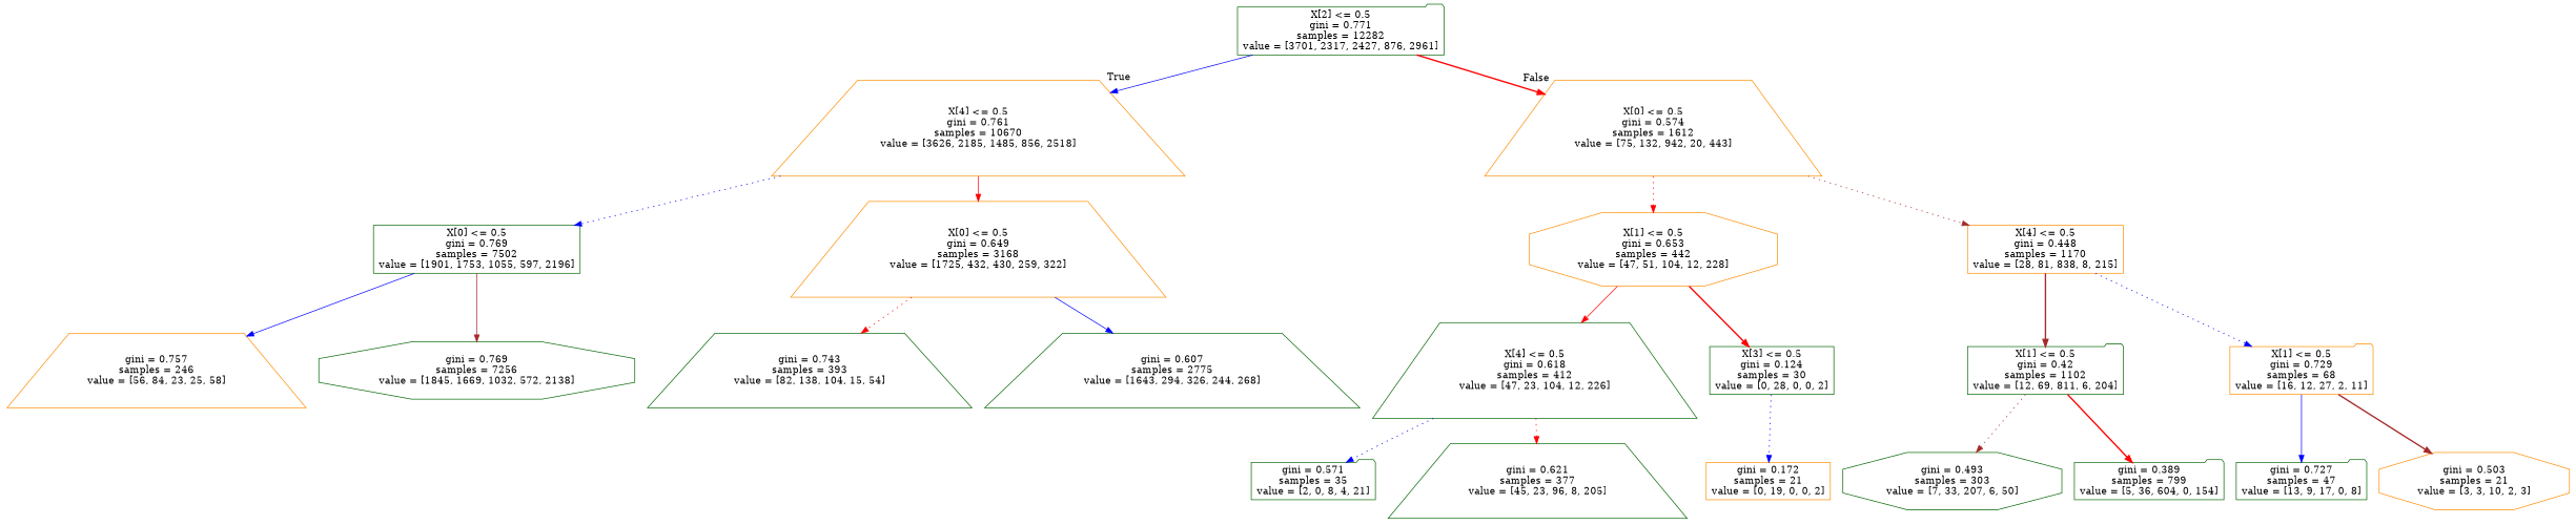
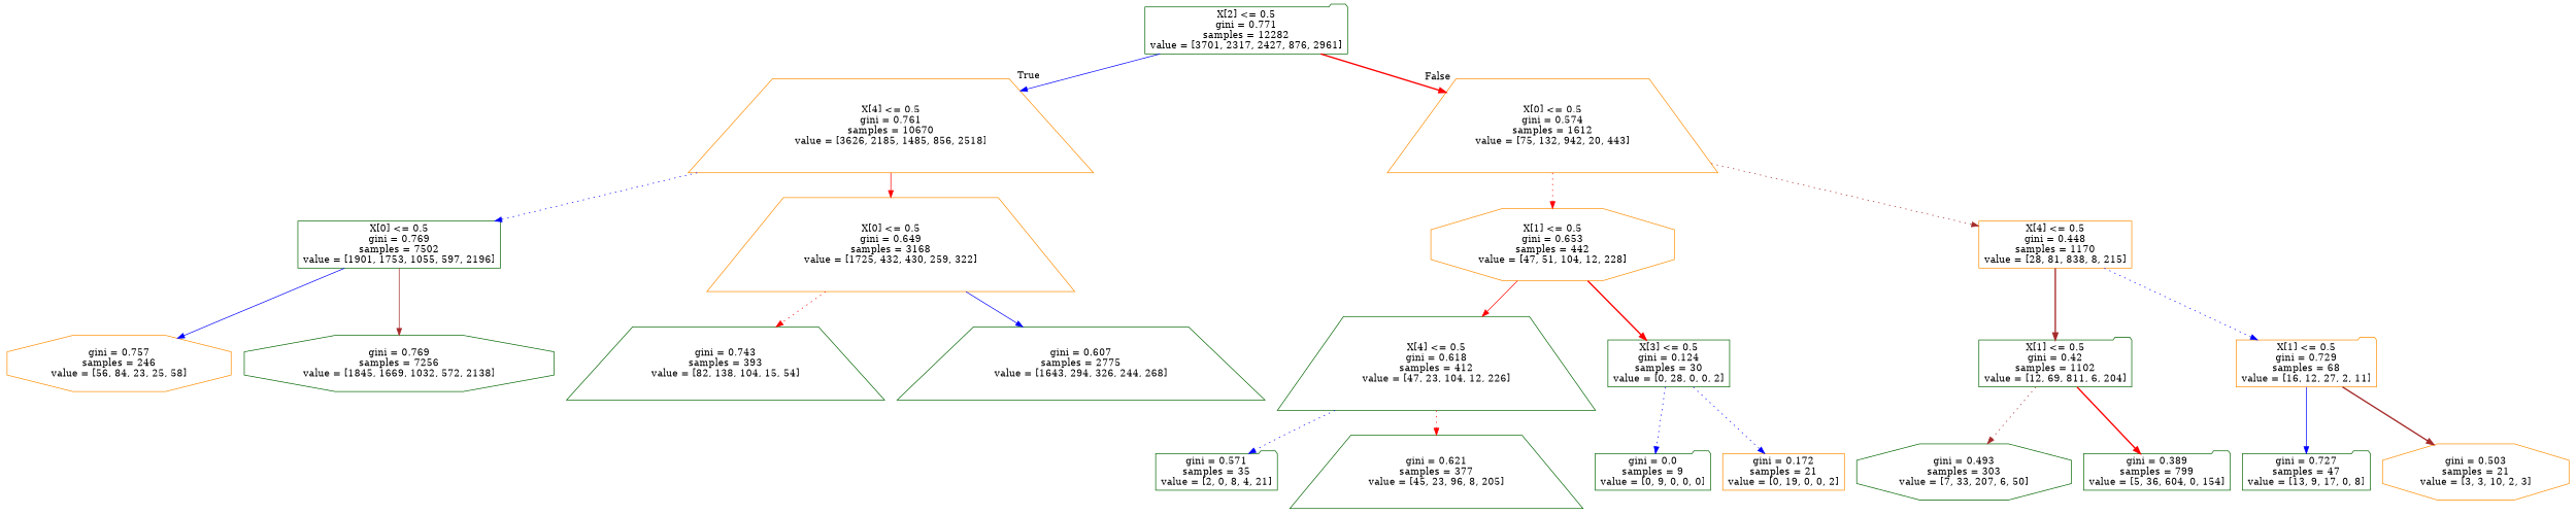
  digraph {
    node [color=darkgreen shape=trapezium]
    edge [color=blue style=dotted]
    n1 [label="X[2] <= 0.5\ngini = 0.771\nsamples = 12282\nvalue = [3701, 2317, 2427, 876, 2961]" shape=folder]
    n2 [color=darkorange label="X[4] <= 0.5\ngini = 0.761\nsamples = 10670\nvalue = [3626, 2185, 1485, 856, 2518]"]
    n3 [color=darkorange label="X[0] <= 0.5\ngini = 0.574\nsamples = 1612\nvalue = [75, 132, 942, 20, 443]"]
    n4 [label="X[0] <= 0.5\ngini = 0.769\nsamples = 7502\nvalue = [1901, 1753, 1055, 597, 2196]" shape=box]
    n5 [color=darkorange label="X[0] <= 0.5\ngini = 0.649\nsamples = 3168\nvalue = [1725, 432, 430, 259, 322]"]
    n6 [color=darkorange label="X[1] <= 0.5\ngini = 0.653\nsamples = 442\nvalue = [47, 51, 104, 12, 228]" shape=octagon]
    n7 [color=darkorange label="X[4] <= 0.5\ngini = 0.448\nsamples = 1170\nvalue = [28, 81, 838, 8, 215]" shape=box]
-   n8 [color=darkorange label="gini = 0.757\nsamples = 246\nvalue = [56, 84, 23, 25, 58]"]
+   n8 [color=darkorange label="gini = 0.757\nsamples = 246\nvalue = [56, 84, 23, 25, 58]" shape=octagon]
    n9 [label="gini = 0.769\nsamples = 7256\nvalue = [1845, 1669, 1032, 572, 2138]" shape=octagon]
    n10 [label="gini = 0.743\nsamples = 393\nvalue = [82, 138, 104, 15, 54]"]
    n11 [label="gini = 0.607\nsamples = 2775\nvalue = [1643, 294, 326, 244, 268]"]
    n12 [label="X[4] <= 0.5\ngini = 0.618\nsamples = 412\nvalue = [47, 23, 104, 12, 226]"]
    n13 [label="X[3] <= 0.5\ngini = 0.124\nsamples = 30\nvalue = [0, 28, 0, 0, 2]" shape=box]
    n14 [label="X[1] <= 0.5\ngini = 0.42\nsamples = 1102\nvalue = [12, 69, 811, 6, 204]" shape=folder]
    n15 [color=darkorange label="X[1] <= 0.5\ngini = 0.729\nsamples = 68\nvalue = [16, 12, 27, 2, 11]" shape=folder]
    n16 [label="gini = 0.571\nsamples = 35\nvalue = [2, 0, 8, 4, 21]" shape=folder]
    n17 [label="gini = 0.621\nsamples = 377\nvalue = [45, 23, 96, 8, 205]"]
+   n18 [label="gini = 0.0\nsamples = 9\nvalue = [0, 9, 0, 0, 0]" shape=folder]
    n19 [color=darkorange label="gini = 0.172\nsamples = 21\nvalue = [0, 19, 0, 0, 2]" shape=box]
    n20 [label="gini = 0.493\nsamples = 303\nvalue = [7, 33, 207, 6, 50]" shape=octagon]
    n21 [label="gini = 0.389\nsamples = 799\nvalue = [5, 36, 604, 0, 154]" shape=folder]
    n22 [label="gini = 0.727\nsamples = 47\nvalue = [13, 9, 17, 0, 8]" shape=folder]
    n23 [color=darkorange label="gini = 0.503\nsamples = 21\nvalue = [3, 3, 10, 2, 3]" shape=octagon]
    n1 -> n2 [headlabel=True labelangle=45 labeldistance=2.5 style=solid]
    n1 -> n3 [color=red headlabel=False labelangle=-45 labeldistance=2.5 style=bold]
    n2 -> n4
    n2 -> n5 [color=red style=solid]
    n3 -> n6 [color=red]
    n3 -> n7 [color=brown]
    n4 -> n8 [style=solid]
    n4 -> n9 [color=brown style=solid]
    n5 -> n10 [color=red]
    n5 -> n11 [style=solid]
    n6 -> n12 [color=red style=solid]
    n6 -> n13 [color=red style=bold]
    n7 -> n14 [color=brown style=bold]
    n7 -> n15
    n12 -> n16
    n12 -> n17 [color=red]
+   n13 -> n18
    n13 -> n19
    n14 -> n20 [color=brown]
    n14 -> n21 [color=red style=bold]
    n15 -> n22 [style=solid]
    n15 -> n23 [color=brown style=bold]
  }
